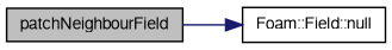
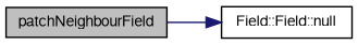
  digraph {
    rankdir=LR
    node [color=black fontname=FreeSans fontsize=10 shape=record]
    n1 [fillcolor=grey75 fontcolor=black height=0.2 label=patchNeighbourField style=filled width=0.4]
-   n2 [height=0.2 label="Foam::Field::null" width=0.4]
+   n2 [height=0.2 label="Field::Field::null" width=0.4]
    n1 -> n2 [color=midnightblue fontname=FreeSans fontsize=10 labelfontname=FreeSans labelfontsize=10 style=solid]
  }
